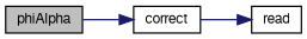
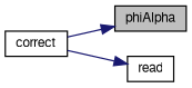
  digraph {
    rankdir=LR
    node [color=black fontname=FreeSans fontsize=10 shape=record]
    edge [color=midnightblue fontname=FreeSans fontsize=10 labelfontname=FreeSans labelfontsize=10 style=solid]
    n1 [fillcolor=grey75 fontcolor=black height=0.2 label=phiAlpha style=filled width=0.4]
    n2 [height=0.2 label=correct width=0.4]
    n3 [height=0.2 label=read width=0.4]
-   n1 -> n2
+   n2 -> n1
    n2 -> n3
  }
